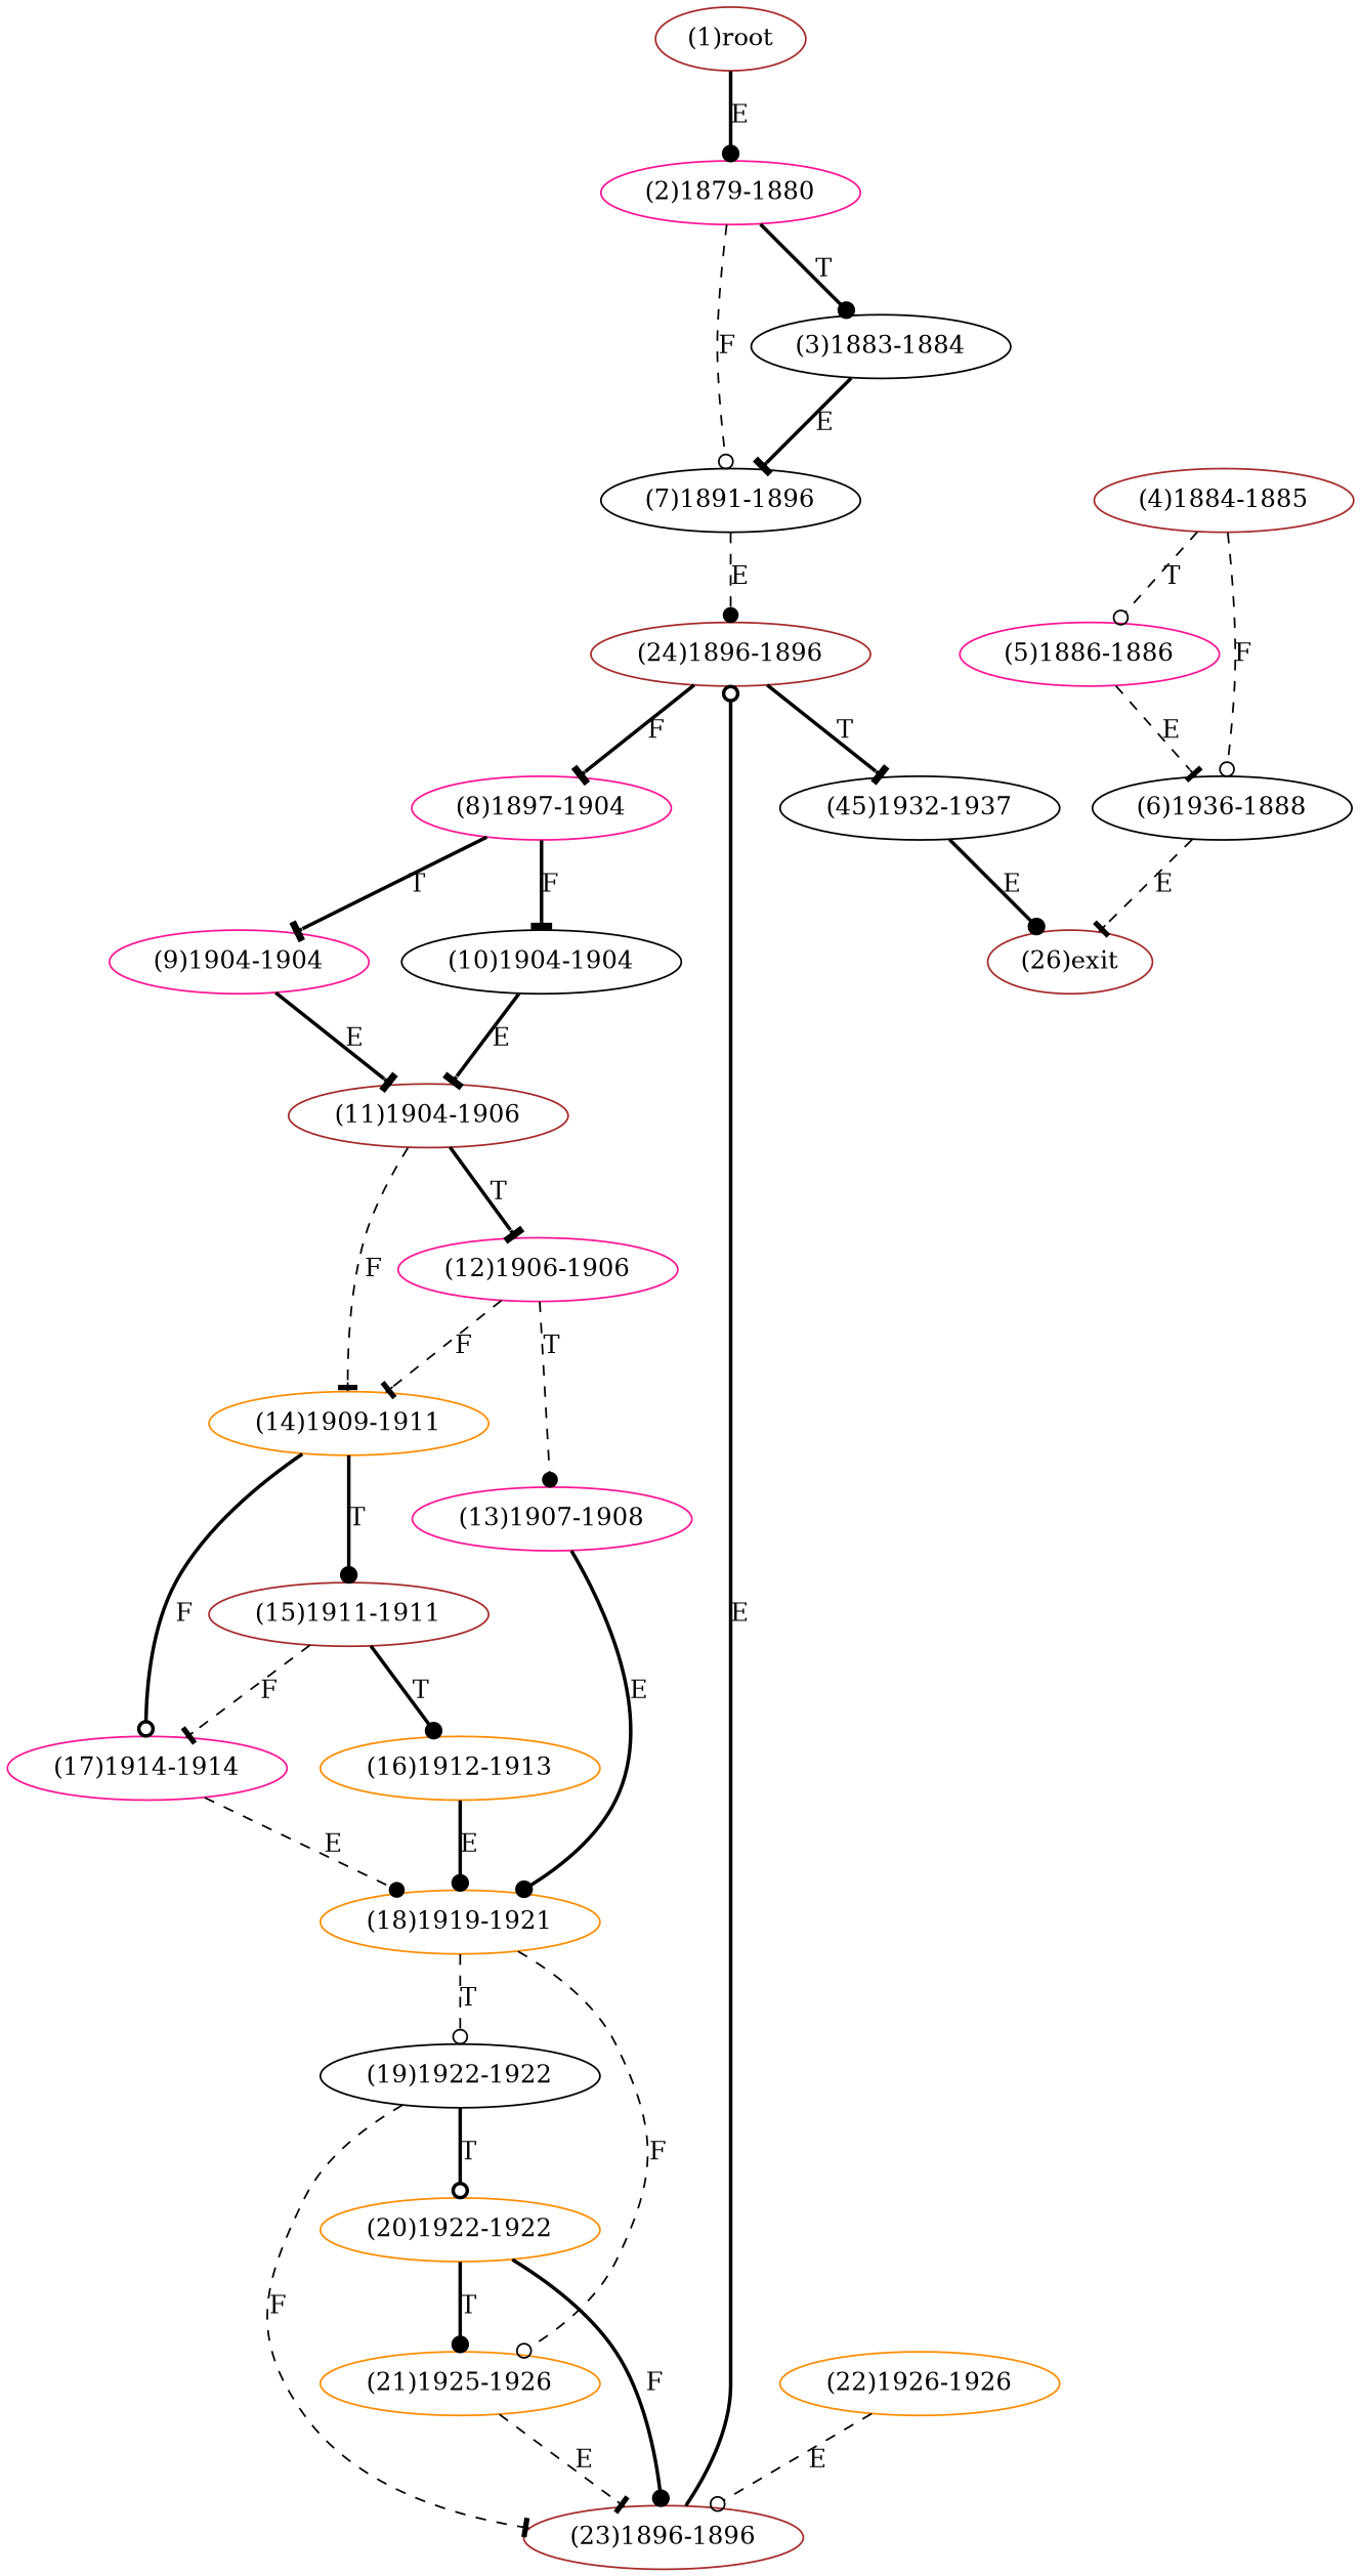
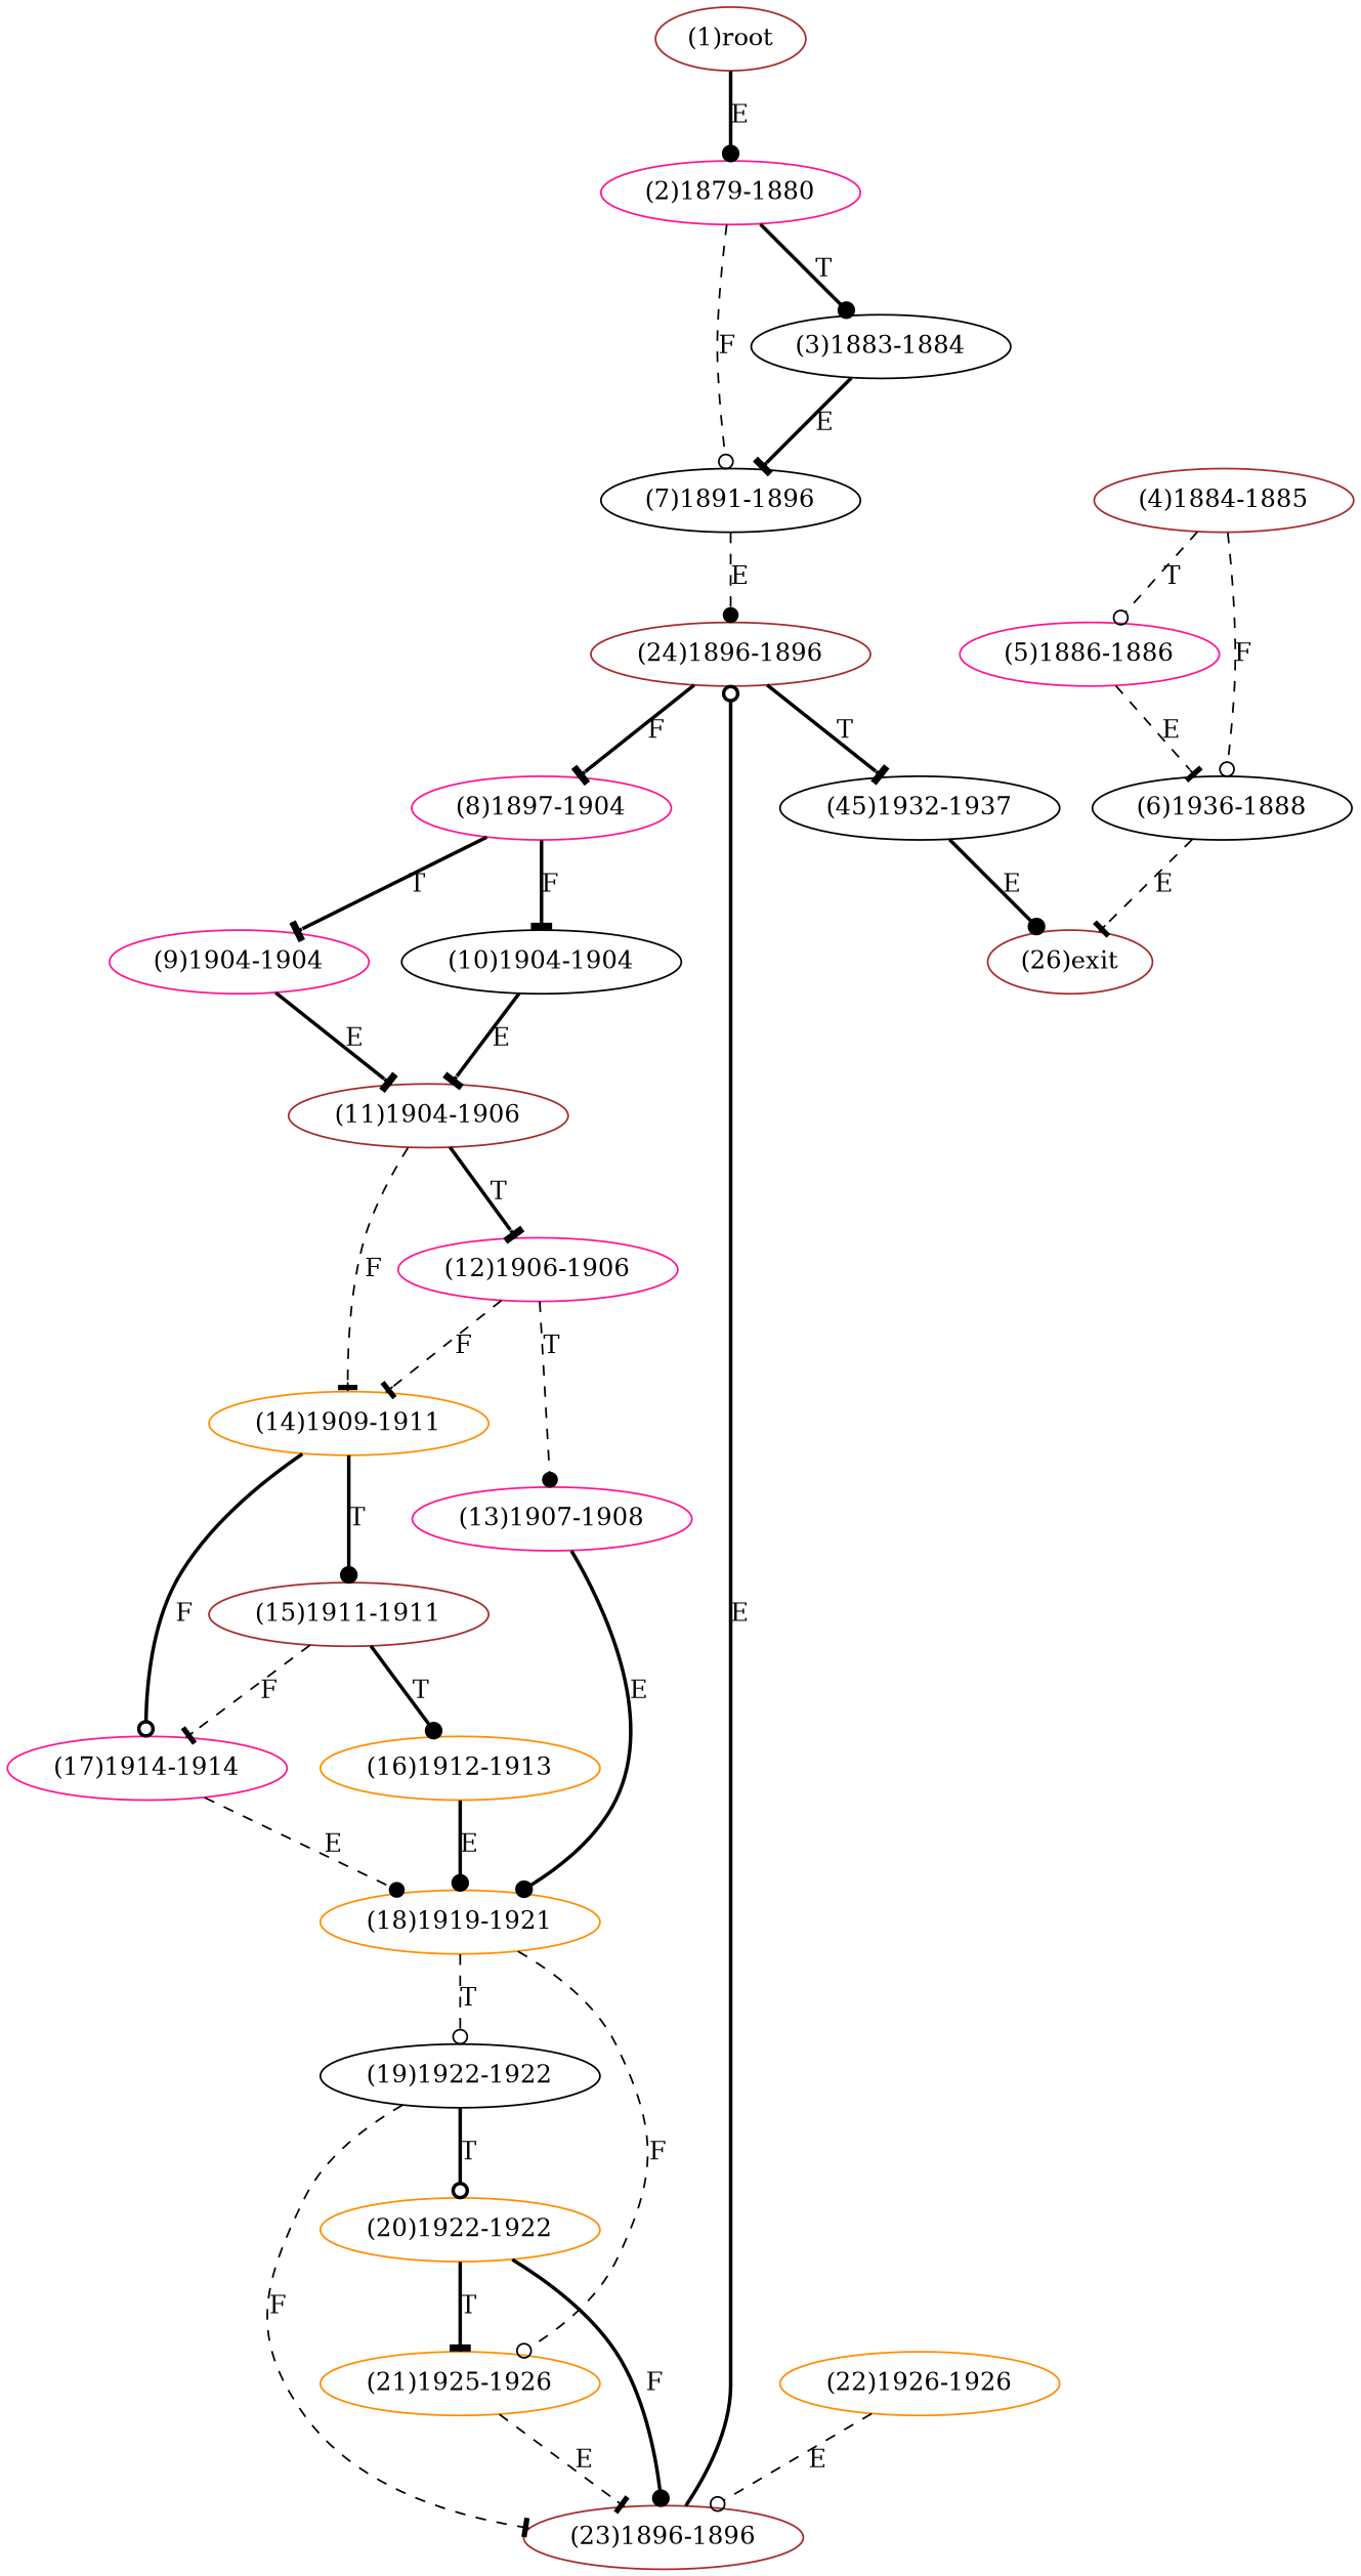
  digraph {
    node [color=brown]
    edge [arrowhead=tee style=bold]
    n1 [label="(1)root"]
    n2 [color=deeppink label="(2)1879-1880"]
    n3 [color=black label="(3)1883-1884"]
    n4 [color=black label="(7)1891-1896"]
    n5 [label="(24)1896-1896"]
    n6 [label="(4)1884-1885"]
    n7 [color=deeppink label="(5)1886-1886"]
    n8 [color=black label="(6)1936-1888"]
    n9 [label="(26)exit"]
    n10 [color=deeppink label="(8)1897-1904"]
    n11 [color=black label="(45)1932-1937"]
    n12 [color=deeppink label="(9)1904-1904"]
    n13 [color=black label="(10)1904-1904"]
    n14 [label="(11)1904-1906"]
    n15 [color=deeppink label="(12)1906-1906"]
    n16 [color=darkorange label="(14)1909-1911"]
    n17 [color=deeppink label="(13)1907-1908"]
    n18 [label="(15)1911-1911"]
    n19 [color=deeppink label="(17)1914-1914"]
    n20 [color=darkorange label="(18)1919-1921"]
    n21 [color=black label="(19)1922-1922"]
    n22 [color=darkorange label="(21)1925-1926"]
    n23 [color=darkorange label="(16)1912-1913"]
    n24 [color=darkorange label="(20)1922-1922"]
    n25 [label="(23)1896-1896"]
    n26 [color=darkorange label="(22)1926-1926"]
    n1 -> n2 [arrowhead=dot label=E]
    n2 -> n3 [arrowhead=dot label=T]
    n2 -> n4 [arrowhead=odot label=F style=dashed]
    n3 -> n4 [label=E]
    n4 -> n5 [arrowhead=dot label=E style=dashed]
    n5 -> n10 [label=F]
    n5 -> n11 [label=T]
    n6 -> n7 [arrowhead=odot label=T style=dashed]
    n6 -> n8 [arrowhead=odot label=F style=dashed]
    n7 -> n8 [label=E style=dashed]
    n8 -> n9 [label=E style=dashed]
    n10 -> n12 [label=T]
    n10 -> n13 [label=F]
    n11 -> n9 [arrowhead=dot label=E]
    n12 -> n14 [label=E]
    n13 -> n14 [label=E]
    n14 -> n15 [label=T]
    n14 -> n16 [label=F style=dashed]
    n15 -> n16 [label=F style=dashed]
    n15 -> n17 [arrowhead=dot label=T style=dashed]
    n16 -> n18 [arrowhead=dot label=T]
    n16 -> n19 [arrowhead=odot label=F]
    n17 -> n20 [arrowhead=dot label=E]
    n18 -> n19 [label=F style=dashed]
    n18 -> n23 [arrowhead=dot label=T]
    n19 -> n20 [arrowhead=dot label=E style=dashed]
    n20 -> n21 [arrowhead=odot label=T style=dashed]
    n20 -> n22 [arrowhead=odot label=F style=dashed]
    n21 -> n24 [arrowhead=odot label=T]
    n21 -> n25 [label=F style=dashed]
    n22 -> n25 [label=E style=dashed]
    n23 -> n20 [arrowhead=dot label=E]
-   n24 -> n22 [arrowhead=dot label=T]
+   n24 -> n22 [label=T]
    n24 -> n25 [arrowhead=dot label=F]
    n25 -> n5 [arrowhead=odot label=E]
    n26 -> n25 [arrowhead=odot label=E style=dashed]
  }
